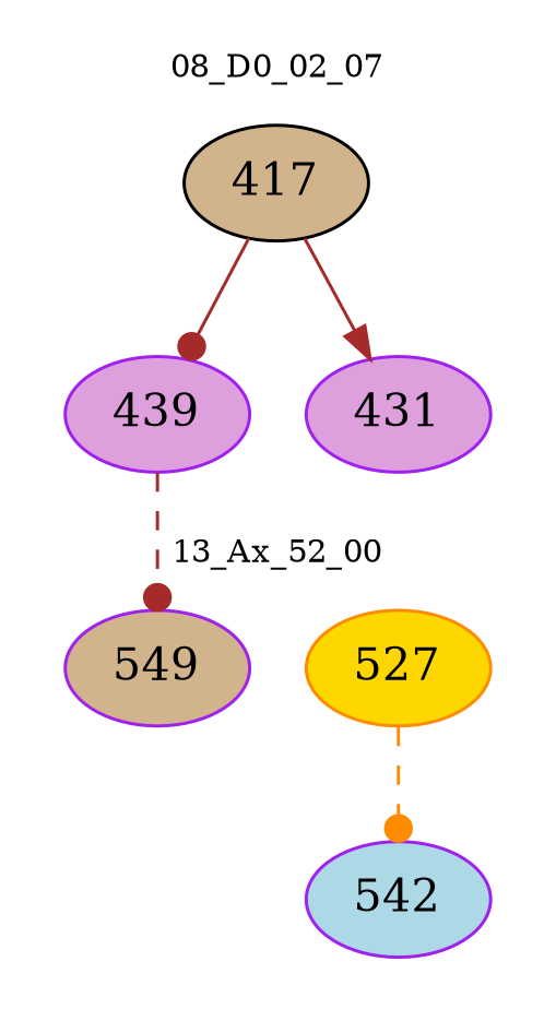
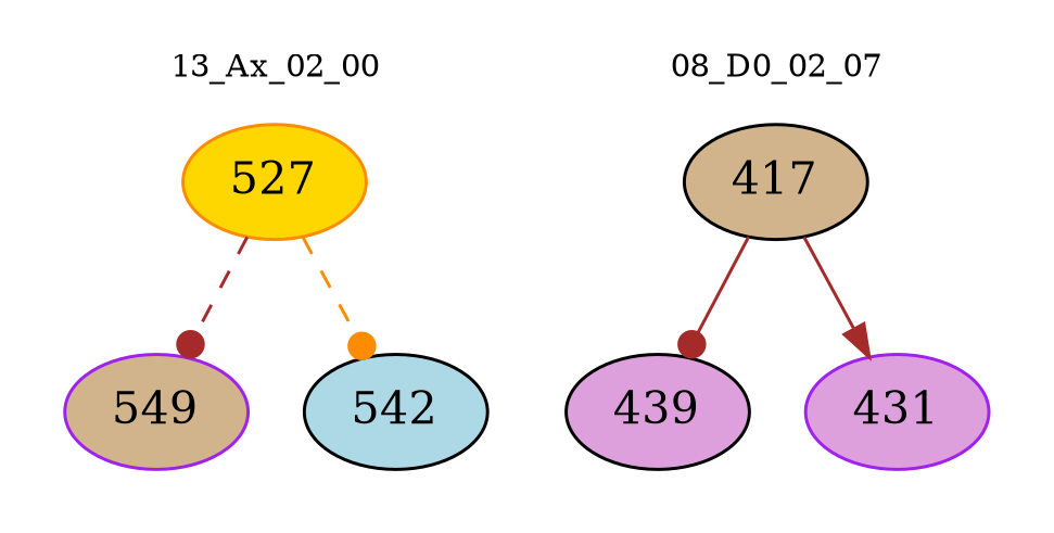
  digraph {
    node [color=purple fillcolor=tan style=filled]
    edge [arrowhead=dot color=brown style=dashed]
    n1 [color=darkorange fillcolor=gold label=527]
    n2 [label=549]
-   n3 [fillcolor=lightblue label=542]
+   n3 [color=black fillcolor=lightblue label=542]
    n4 [color=black label=417]
-   n5 [fillcolor=plum label=439]
+   n5 [color=black fillcolor=plum label=439]
    n6 [fillcolor=plum label=431]
    subgraph cluster_1 {
      color=white
      fontsize=10
-     label="13_Ax_52_00"
+     label="13_Ax_02_00"
      n1
      n2
      n3
    }
    subgraph cluster_2 {
      color=white
      fontsize=10
      label="08_D0_02_07"
      n4
      n5
      n6
    }
-   n5 -> n2
+   n1 -> n2
    n1 -> n3 [color=darkorange]
    n4 -> n5 [style=solid]
    n4 -> n6 [arrowhead=normal style=solid]
  }
